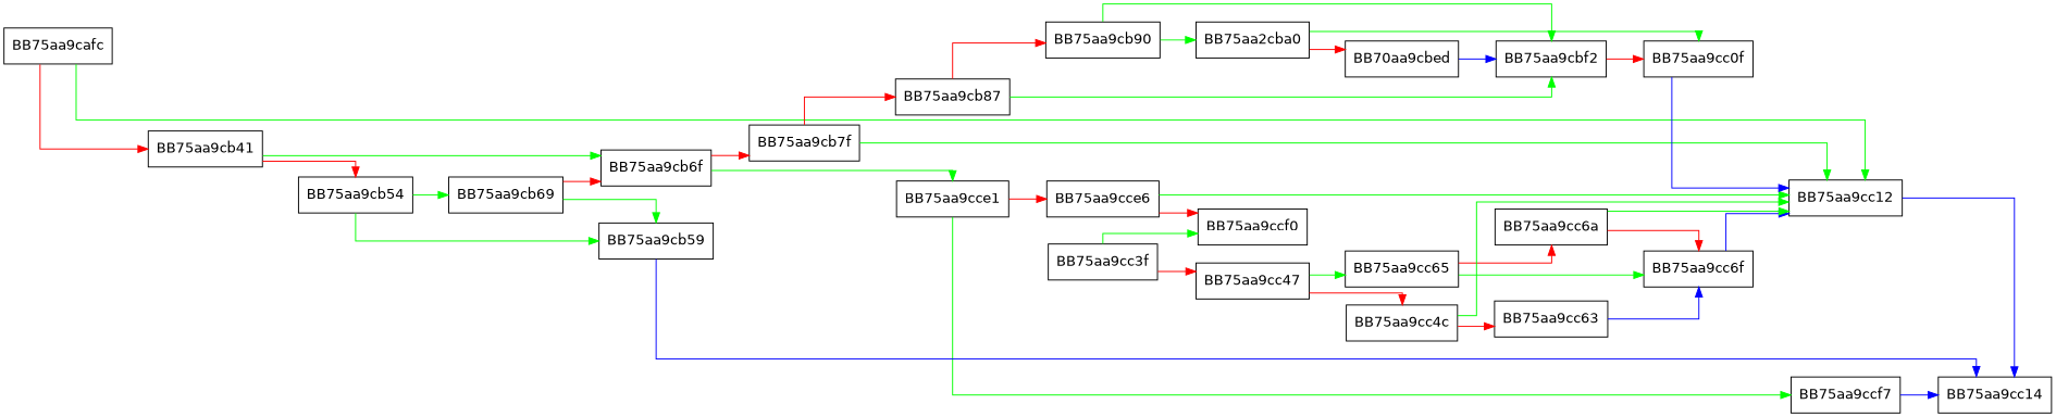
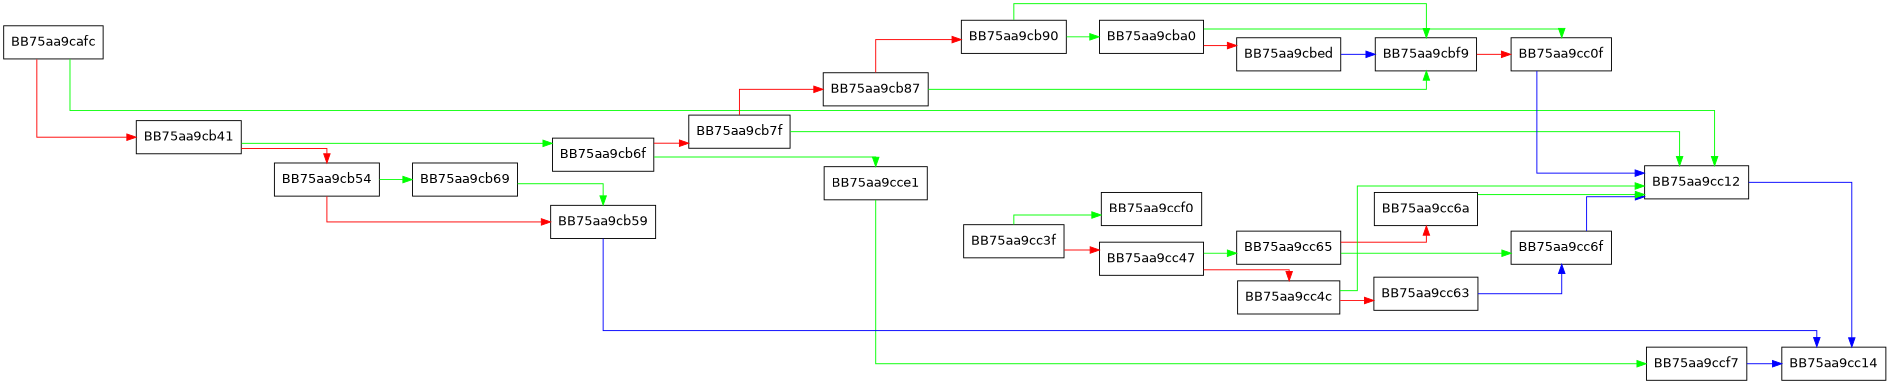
  digraph {
    fontname="DejaVu Sans"
    rankdir=LR
    splines=ortho
    node [fontname="DejaVu Sans" shape=box]
    edge [color=green fontname="DejaVu Sans"]
    BB75aa9cafc
    BB75aa9cc12
    BB75aa9cb41
    BB75aa9cc14
    BB75aa9cb6f
    BB75aa9cb54
    BB75aa9cce1
    BB75aa9cb7f
    BB75aa9cb69
    BB75aa9cb59
    BB75aa9ccf7
-   BB75aa9cce6
    BB75aa9cb87
    BB75aa9ccf0
-   BB75aa9cbf2
+   BB75aa9cbf2 [label=BB75aa9cbf9]
    BB75aa9cb90
    BB75aa9cc0f
-   BB75aa9cba0 [label=BB75aa2cba0]
-   BB75aa9cbed [label=BB70aa9cbed]
+   BB75aa9cba0
+   BB75aa9cbed
    BB75aa9cc47
    BB75aa9cc65
    BB75aa9cc4c
    BB75aa9cc3f
    BB75aa9cc6f
    BB75aa9cc6a
    BB75aa9cc63
    BB75aa9cafc -> BB75aa9cc12
    BB75aa9cafc -> BB75aa9cb41 [color=red]
    BB75aa9cc12 -> BB75aa9cc14 [color=blue]
    BB75aa9cb41 -> BB75aa9cb6f
    BB75aa9cb41 -> BB75aa9cb54 [color=red]
    BB75aa9cb6f -> BB75aa9cce1
    BB75aa9cb6f -> BB75aa9cb7f [color=red]
    BB75aa9cb54 -> BB75aa9cb69
-   BB75aa9cb54 -> BB75aa9cb59
+   BB75aa9cb54 -> BB75aa9cb59 [color=red]
    BB75aa9cce1 -> BB75aa9ccf7
-   BB75aa9cce1 -> BB75aa9cce6 [color=red]
    BB75aa9cb7f -> BB75aa9cc12
    BB75aa9cb7f -> BB75aa9cb87 [color=red]
-   BB75aa9cb69 -> BB75aa9cb6f [color=red]
    BB75aa9cb69 -> BB75aa9cb59
    BB75aa9cb59 -> BB75aa9cc14 [color=blue]
    BB75aa9ccf7 -> BB75aa9cc14 [color=blue]
-   BB75aa9cce6 -> BB75aa9cc12
-   BB75aa9cce6 -> BB75aa9ccf0 [color=red]
    BB75aa9cb87 -> BB75aa9cbf2
    BB75aa9cb87 -> BB75aa9cb90 [color=red]
    BB75aa9cbf2 -> BB75aa9cc0f [color=red]
    BB75aa9cb90 -> BB75aa9cbf2
    BB75aa9cb90 -> BB75aa9cba0
    BB75aa9cc0f -> BB75aa9cc12 [color=blue]
    BB75aa9cba0 -> BB75aa9cc0f
    BB75aa9cba0 -> BB75aa9cbed [color=red]
    BB75aa9cbed -> BB75aa9cbf2 [color=blue]
    BB75aa9cc47 -> BB75aa9cc65
    BB75aa9cc47 -> BB75aa9cc4c [color=red]
    BB75aa9cc65 -> BB75aa9cc6f
    BB75aa9cc65 -> BB75aa9cc6a [color=red]
    BB75aa9cc4c -> BB75aa9cc12
    BB75aa9cc4c -> BB75aa9cc63 [color=red]
    BB75aa9cc3f -> BB75aa9ccf0
    BB75aa9cc3f -> BB75aa9cc47 [color=red]
    BB75aa9cc6f -> BB75aa9cc12 [color=blue]
    BB75aa9cc6a -> BB75aa9cc12
-   BB75aa9cc6a -> BB75aa9cc6f [color=red]
    BB75aa9cc63 -> BB75aa9cc6f [color=blue]
  }
